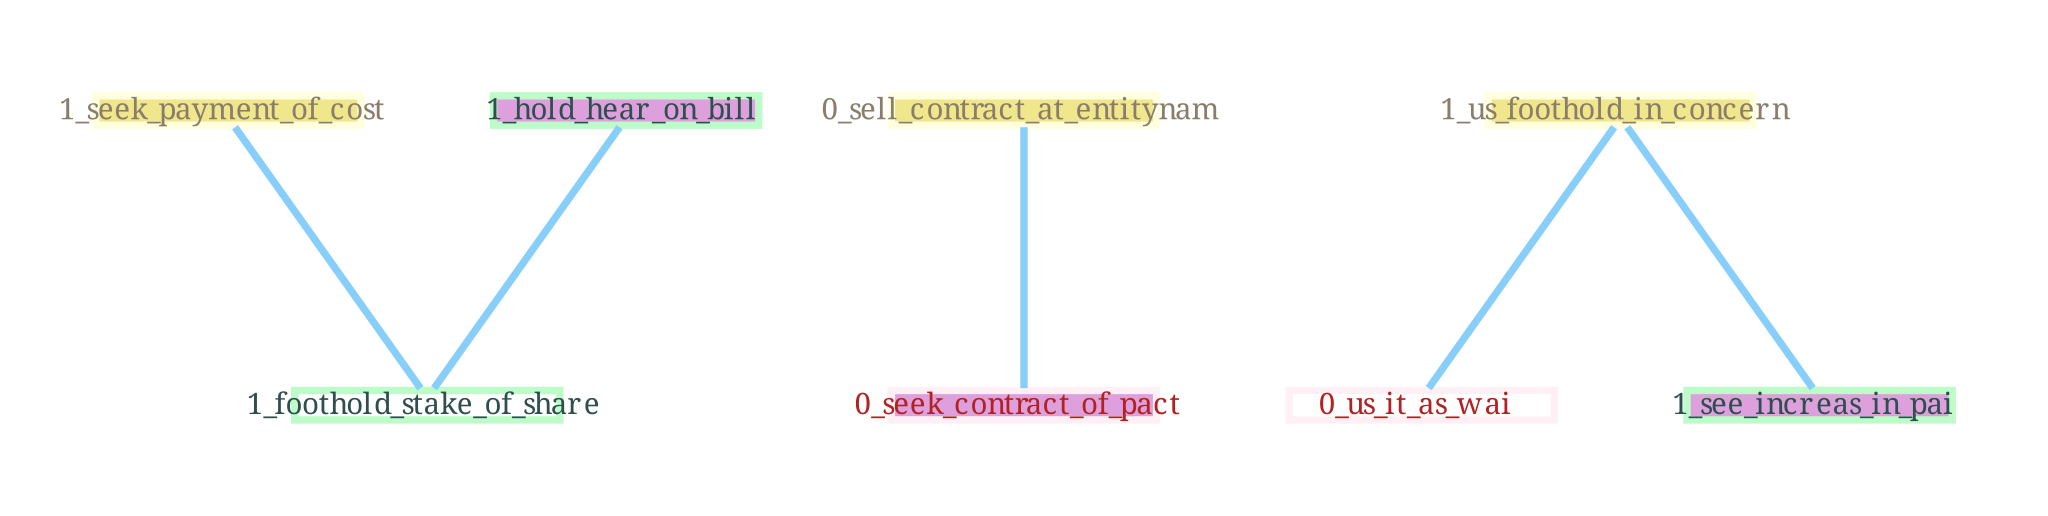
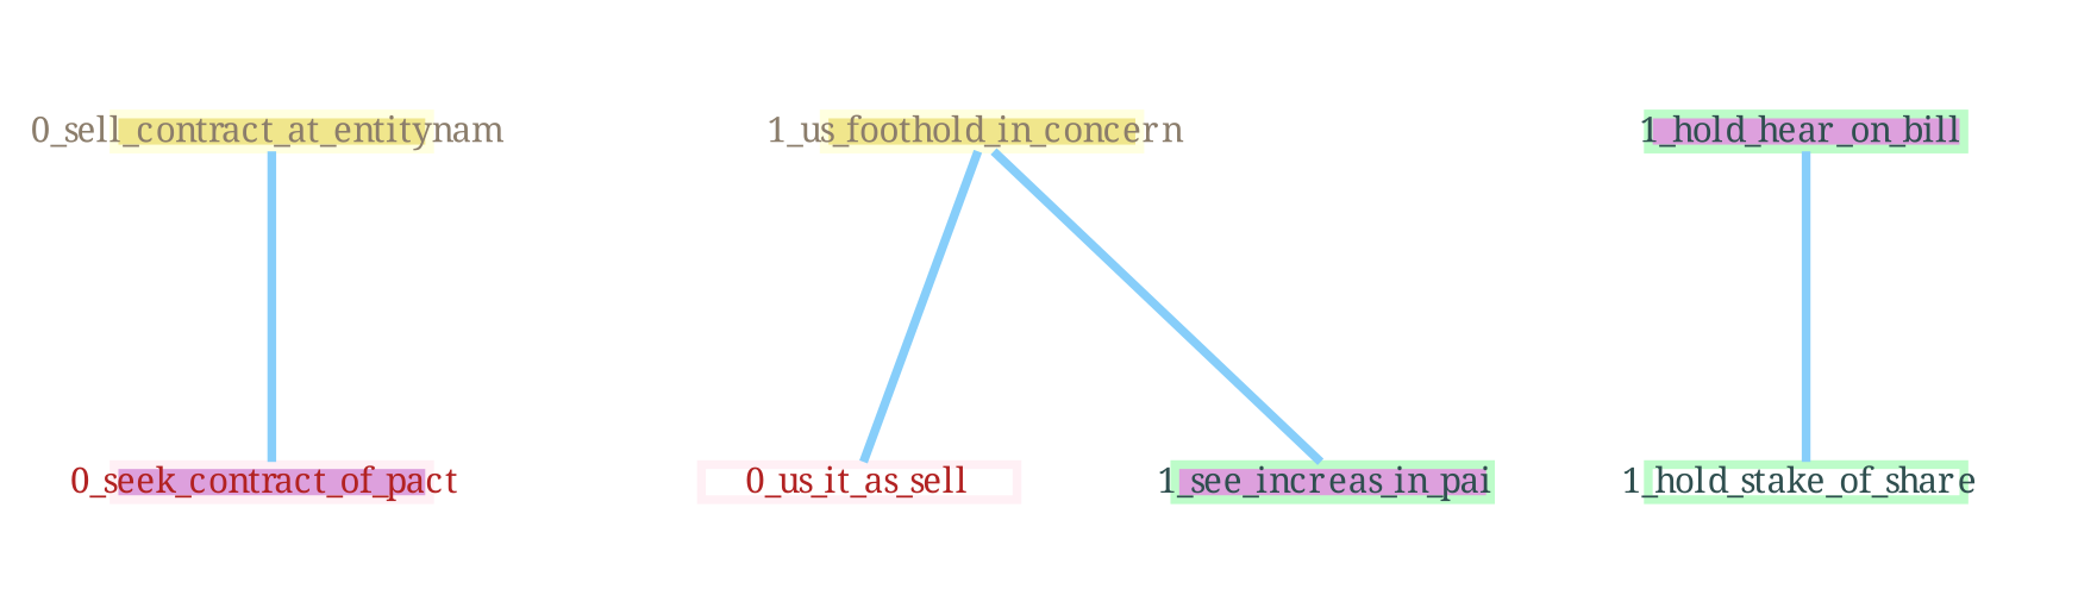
  graph {
    fontname="Noto Serif"
    node [color="#ffffe0" fillcolor=khaki fixedsize=true fontcolor="#8b7d6b" fontname="Noto Serif" fontsize=4 shape=polygon style=filled]
    edge [color="#87cefa" fontname="Noto Serif" w=1]
-   "1_seek_payment_of_cost " [height=.06 width=.5]
    "0_sell_contract_at_entitynam " [height=.06 width=.5]
    "1_us_foothold_in_concern " [height=.06 width=.5]
    "0_seek_contract_of_pact " [color="#fff0f5" fillcolor=plum fontcolor="#b22222" height=.06 width=.5]
-   "0_us_it_as_wai " [color="#fff0f5" fillcolor=white fontcolor="#b22222" height=.06 width=.5]
-   "1_hold_stake_of_share " [color="#BDFCC9" fillcolor=white fontcolor="#2f4f4f" height=.06 width=.5 label="1_foothold_stake_of_share"]
+   "0_us_it_as_wai " [color="#fff0f5" fillcolor=white fontcolor="#b22222" height=.06 width=.5 label="0_us_it_as_sell"]
+   "1_hold_stake_of_share " [color="#BDFCC9" fillcolor=white fontcolor="#2f4f4f" height=.06 width=.5]
    "1_see_increas_in_pai " [color="#BDFCC9" fillcolor=plum fontcolor="#2f4f4f" height=.06 width=.5]
    "1_hold_hear_on_bill " [color="#BDFCC9" fillcolor=plum fontcolor="#2f4f4f" height=.06 width=.5]
    subgraph sub_1 {
-     "1_seek_payment_of_cost "
      "0_sell_contract_at_entitynam "
      "1_us_foothold_in_concern "
    }
    subgraph sub_2 {
      "0_seek_contract_of_pact "
      "0_us_it_as_wai "
    }
-   "1_seek_payment_of_cost " -- "1_hold_stake_of_share "
    "0_sell_contract_at_entitynam " -- "0_seek_contract_of_pact "
    "1_us_foothold_in_concern " -- "0_us_it_as_wai "
    "1_us_foothold_in_concern " -- "1_see_increas_in_pai "
    "1_hold_hear_on_bill " -- "1_hold_stake_of_share "
  }
